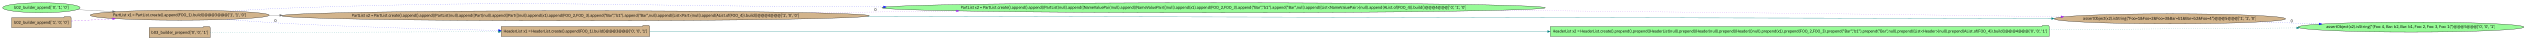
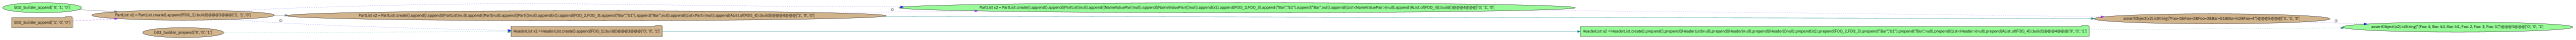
  digraph {
    rankdir=LR
    fontname="IBM Plex Sans"
    node [fillcolor=tan shape=ellipse style=filled fontname="IBM Plex Sans"]
    edge [style=dotted color=teal fontname="IBM Plex Sans"]
    n1 [fillcolor=palegreen label="b02_builder_append['0', '1', '0']"]
    n2 [label="PartList x1 = PartList.create().append(FOO_1).build()@@@3@@@['1', '1', '0']"]
    n3 [fillcolor=palegreen label="assertObject(x2).isString(\"(Foo: 4, Bar: b2, Bar: b1, Foo: 2, Foo: 3, Foo: 1(\")@@@5@@@['0', '0', '1']"]
    n4 [label="b02_builder_append['1', '0', '0']" shape=folder]
    n5 [label="HeaderList x1 = HeaderList.create().append(FOO_1).build()@@@3@@@['0', '0', '1']" shape=folder]
    n6 [fillcolor=palegreen label="HeaderList x2 = HeaderList.create().prepend().prepend((HeaderList)null).prepend((Header)null).prepend((Header(()null).prepend(x1).prepend(FOO_2,FOO_3).prepend(\"Bar\",\"b1\").prepend(\"Bar\",null).prepend((List<Header>)null).prepend(AList.of(FOO_4)).build()@@@4@@@['0', '0', '1']" shape=folder]
    n7 [fillcolor=palegreen label="PartList x2 = PartList.create().append().append((PartList)null).append((NameValuePair)null).append((NameValuePair(()null).append(x1).append(FOO_2,FOO_3).append(\"Bar\",\"b1\").append(\"Bar\",null).append((List<NameValuePair>)null).append(AList.of(FOO_4)).build()@@@4@@@['0', '1', '0']"]
    n8 [label="assertObject(x2).isString(\"Foo=1&Foo=2&Foo=3&Bar=b1&Bar=b2&Foo=4\")@@@5@@@['1', '1', '0']"]
    n9 [label="PartList x2 = PartList.create().append().append((PartList)null).append((Part)null).append((Part(()null).append(x1).append(FOO_2,FOO_3).append(\"Bar\",\"b1\").append(\"Bar\",null).append((List<Part>)null).append(AList.of(FOO_4)).build()@@@4@@@['1', '0', '0']"]
-   n10 [label="b03_builder_prepend['0', '0', '1']" shape=folder]
+   n10 [label="b03_builder_prepend['0', '0', '1']"]
    n1 -> n2 [style=solid color=gray40]
    n2 -> n5 [label=0 color=blue]
    n2 -> n7 [color=blue]
    n2 -> n9 [style=solid color=gray40]
    n4 -> n2 [style=dashed color=purple]
    n5 -> n6 [style=solid]
    n6 -> n3
    n7 -> n8 [color=purple]
    n8 -> n3 [label=0 color=blue]
    n9 -> n7 [label=0 color=purple]
    n9 -> n8 [style=solid]
    n10 -> n5
  }
